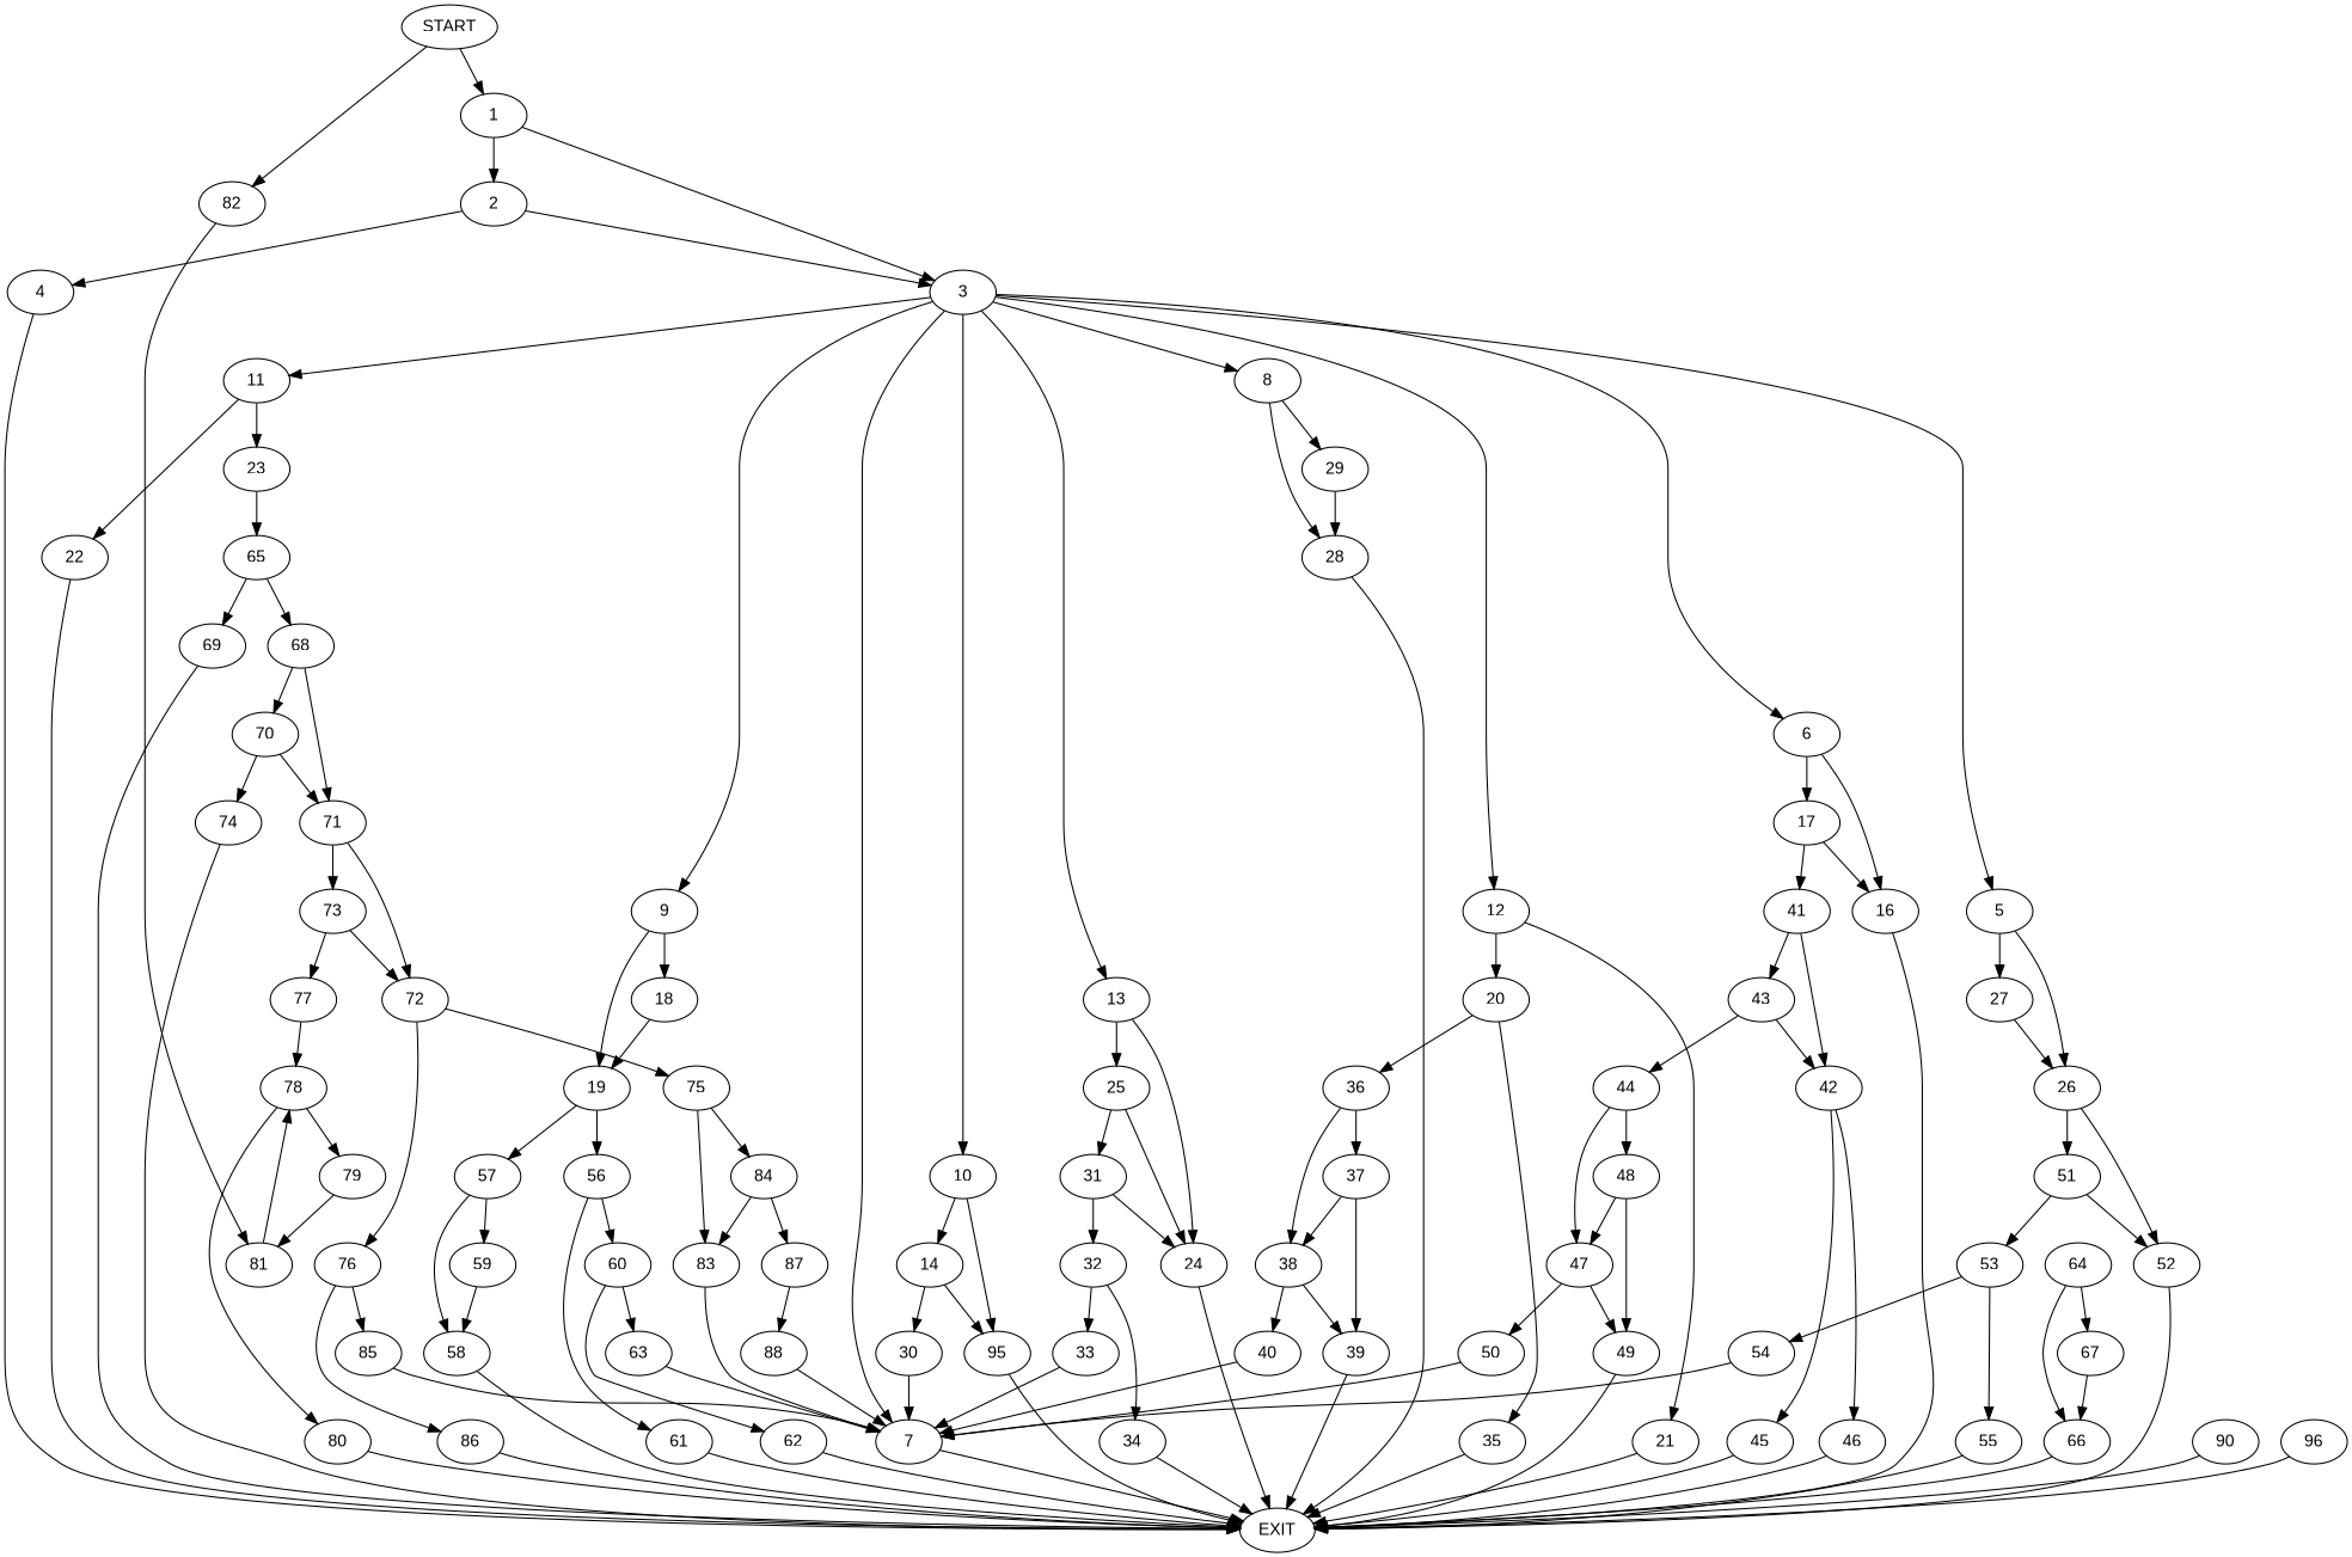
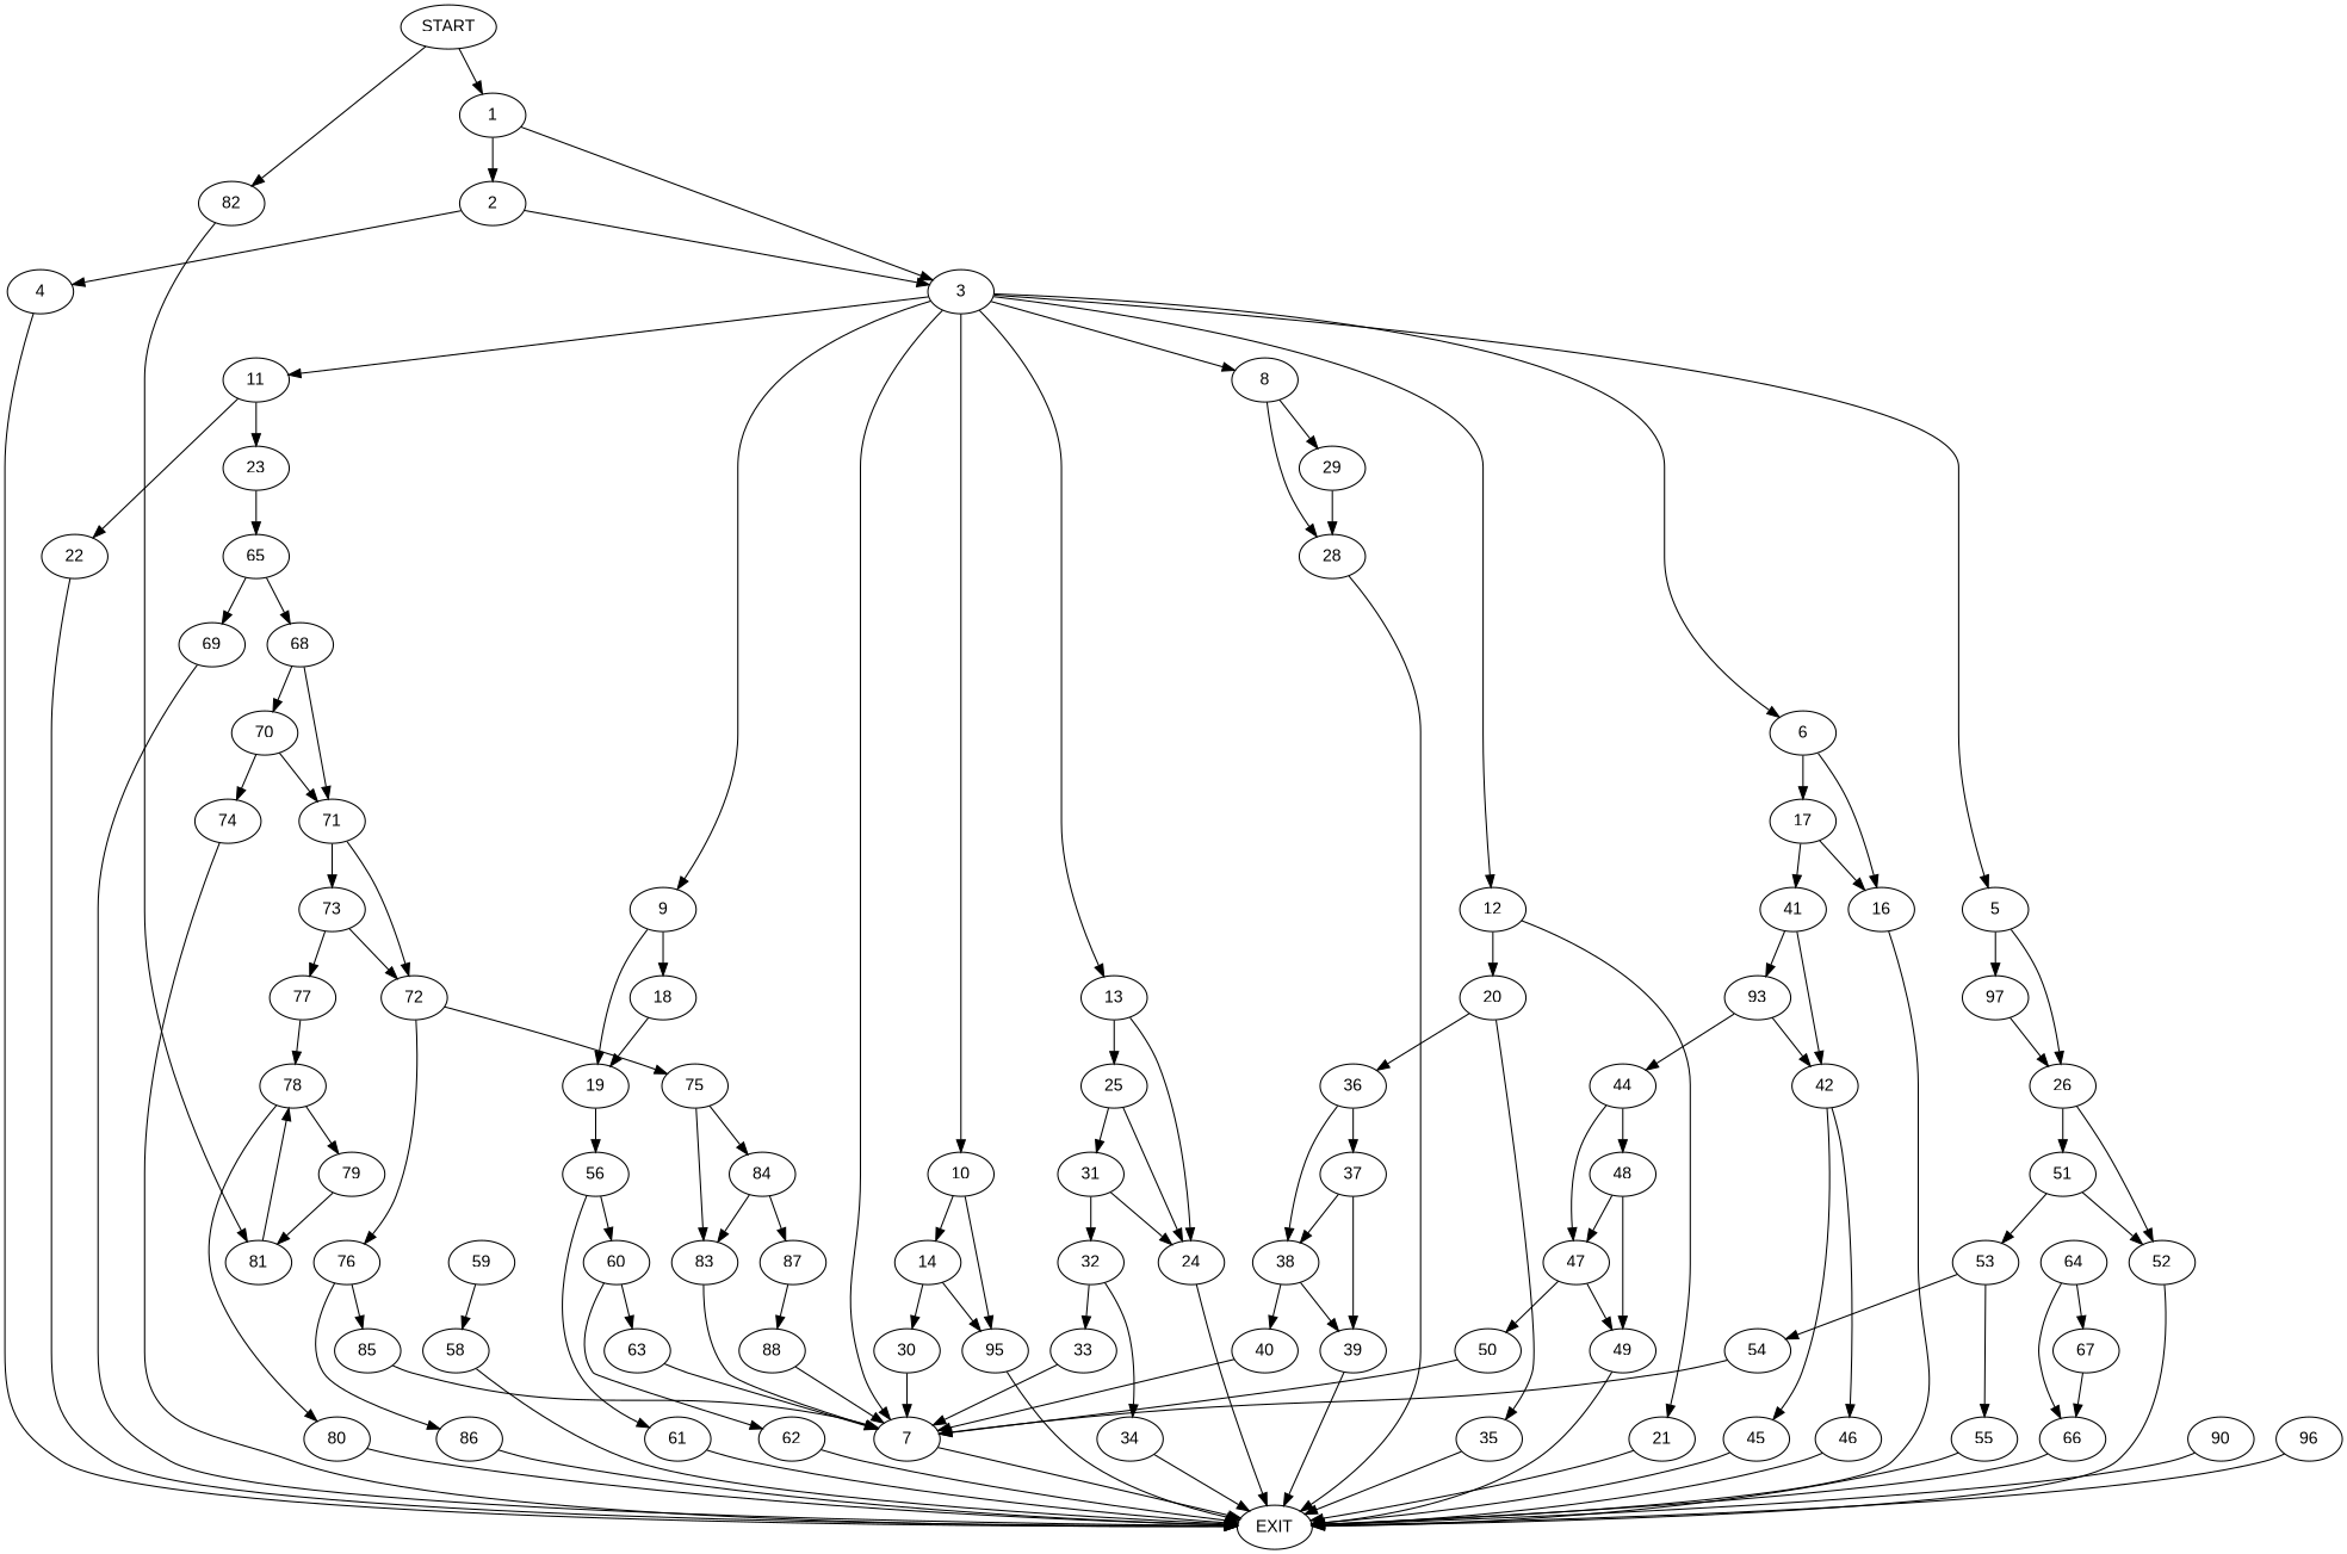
  digraph {
    fontname="Liberation Sans"
    node [fontname="Liberation Sans"]
    edge [fontname="Liberation Sans"]
    n1 [label=START]
    1
    82
    2
    3
    81
    n7 [label=EXIT]
    4
    5
    6
    7
    8
    9
    10
    11
    12
    13
    26
-   27
+   27 [label=97]
    16
    17
    28
    29
    18
    19
    14
    n27 [label=95]
    22
    23
    20
    21
    24
    25
    51
    52
    41
    56
-   57
    30
    65
    35
    36
    31
    42
-   43
+   43 [label=93]
    60
    61
    58
    59
    37
    38
    64
    66
    67
    68
    69
    32
    53
    33
    34
    39
    40
    45
    46
    44
    47
    48
    49
    50
    54
    55
    62
    63
    70
    71
    74
    72
    73
    75
    76
    77
    83
    84
    85
    86
    78
    87
    79
    80
    88
    90
    n92 [label=96]
    n1 -> 1
    n1 -> 82
    1 -> 2
    1 -> 3
    82 -> 81
    2 -> 3
    2 -> 4
    3 -> 5
    3 -> 6
    3 -> 7
    3 -> 8
    3 -> 9
    3 -> 10
    3 -> 11
    3 -> 12
    3 -> 13
    81 -> 78
    4 -> n7
    5 -> 26
    5 -> 27
    6 -> 16
    6 -> 17
    7 -> n7
    8 -> 28
    8 -> 29
    9 -> 18
    9 -> 19
    10 -> 14
    10 -> n27
    11 -> 22
    11 -> 23
    12 -> 20
    12 -> 21
    13 -> 24
    13 -> 25
    26 -> 51
    26 -> 52
    27 -> 26
    16 -> n7
    17 -> 16
    17 -> 41
    28 -> n7
    29 -> 28
    18 -> 19
    19 -> 56
-   19 -> 57
    14 -> n27
    14 -> 30
    n27 -> n7
    22 -> n7
    23 -> 65
    20 -> 35
    20 -> 36
    21 -> n7
    24 -> n7
    25 -> 24
    25 -> 31
    51 -> 52
    51 -> 53
    52 -> n7
    41 -> 42
    41 -> 43
    56 -> 60
    56 -> 61
-   57 -> 58
-   57 -> 59
    30 -> 7
    65 -> 68
    65 -> 69
    35 -> n7
    36 -> 37
    36 -> 38
    31 -> 24
    31 -> 32
    42 -> 45
    42 -> 46
    43 -> 42
    43 -> 44
    60 -> 62
    60 -> 63
    61 -> n7
    58 -> n7
    59 -> 58
    37 -> 38
    37 -> 39
    38 -> 39
    38 -> 40
    64 -> 66
    64 -> 67
    66 -> n7
    67 -> 66
    68 -> 70
    68 -> 71
    69 -> n7
    32 -> 33
    32 -> 34
    53 -> 54
    53 -> 55
    33 -> 7
    34 -> n7
    39 -> n7
    40 -> 7
    45 -> n7
    46 -> n7
    44 -> 47
    44 -> 48
    47 -> 49
    47 -> 50
    48 -> 47
    48 -> 49
    49 -> n7
    50 -> 7
    54 -> 7
    55 -> n7
    62 -> n7
    63 -> 7
    70 -> 71
    70 -> 74
    71 -> 72
    71 -> 73
    74 -> n7
    72 -> 75
    72 -> 76
    73 -> 72
    73 -> 77
    75 -> 83
    75 -> 84
    76 -> 85
    76 -> 86
    77 -> 78
    83 -> 7
    84 -> 83
    84 -> 87
    85 -> 7
    86 -> n7
    78 -> 79
    78 -> 80
    87 -> 88
    79 -> 81
    80 -> n7
    88 -> 7
    90 -> n7
    n92 -> n7
  }
